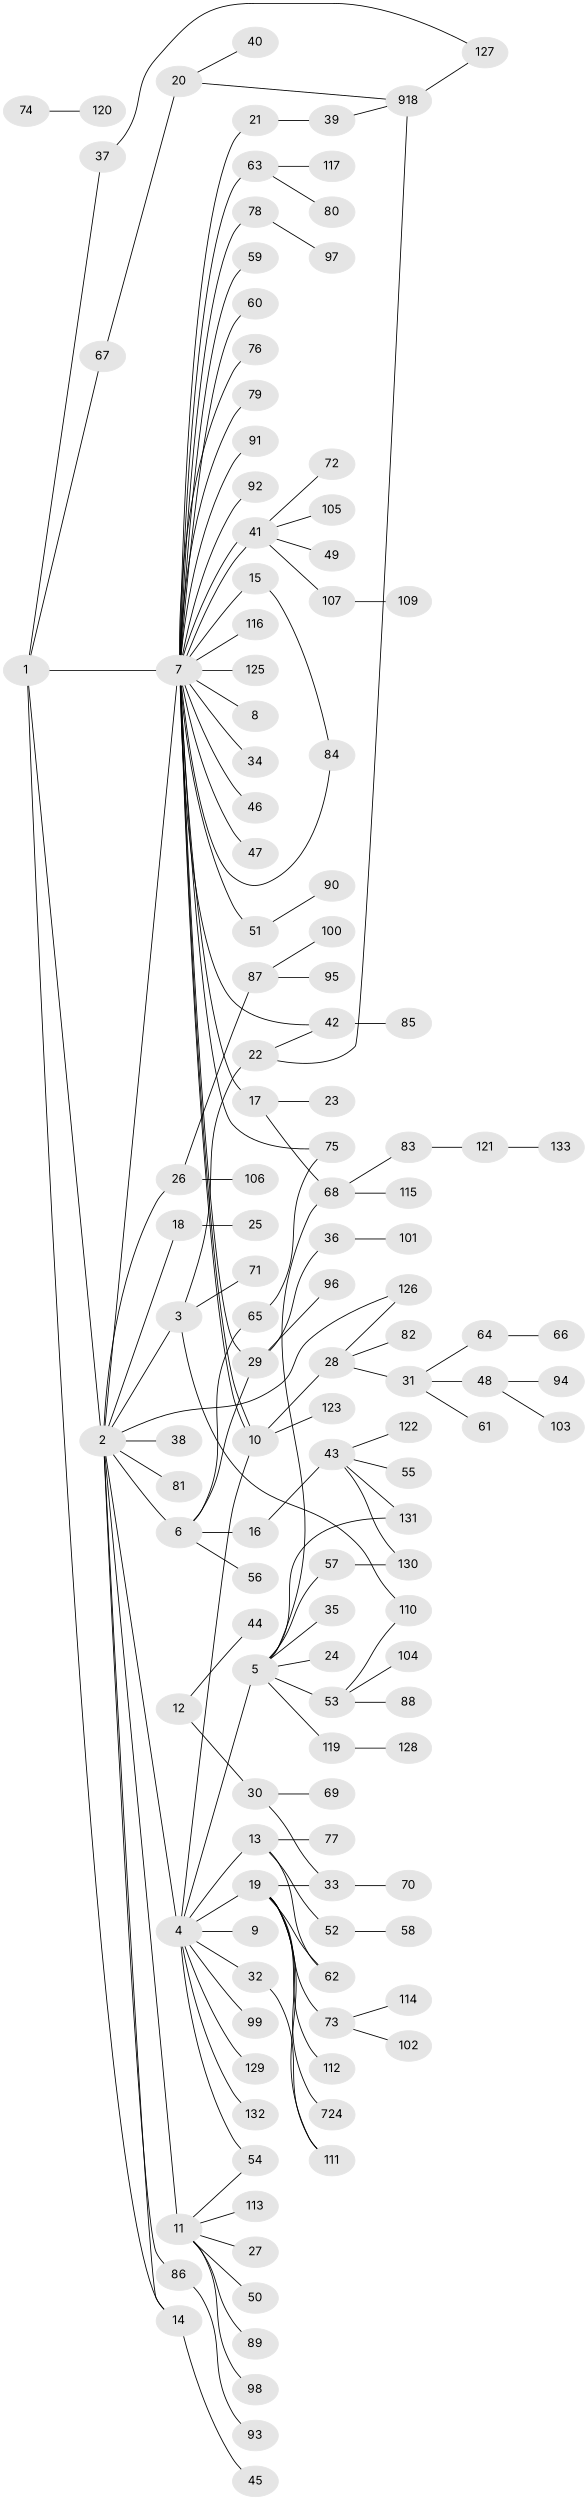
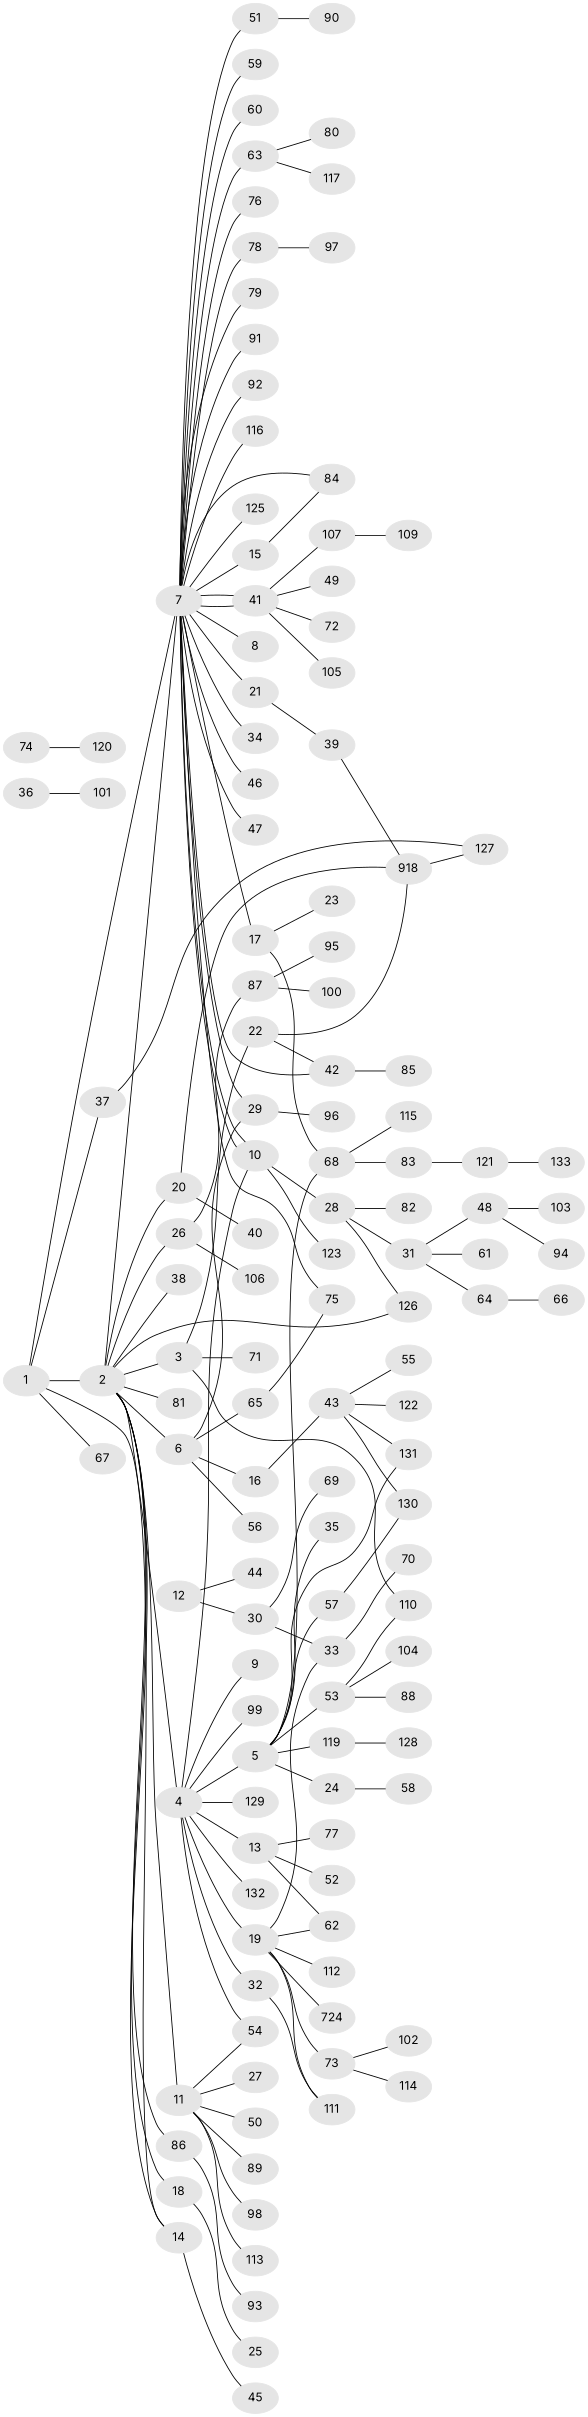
  graph {
    fontname=Inter
    rankdir=LR
    node [color=gray90 fontname=Inter style=filled]
    edge [fontname=Inter]
    1
    2
    7
    14
    37
    67
    3
    4
    6
    11
    18
    20
    26
    38
    81
    86
    126
    10
    29
    8
    15
    17
    21
    34
    41
    42
    46
    47
    51
    59
    60
    63
    75
    76
    78
    79
    91
    92
    116
    125
    84
    45
    127
    22
    71
    110
    5
    9
    13
    19
    32
    54
    99
    129
    132
    16
    56
    65
    27
    50
    89
    98
    113
    12
    30
    44
    25
    40
    n69 [label=918]
    87
    106
    93
    24
    35
    53
    57
    68
    119
    131
    28
    123
    52
    62
    77
    33
    73
    111
    112
    n89 [label=724]
    58
    88
    104
    130
    83
    115
    128
    43
    36
    96
    23
    39
    49
    72
    105
    107
    85
    90
    80
    117
    74
    120
    97
    31
    82
    69
    55
    122
    70
    102
    114
    95
    100
    48
    61
    64
    101
    94
    103
    66
    109
    121
    133
    1 -- 2
    1 -- 7
    1 -- 14
    1 -- 37
    1 -- 67
    2 -- 7
    2 -- 14
    2 -- 3
    2 -- 4
    2 -- 6
    2 -- 11
    2 -- 18
-   67 -- 20
+   2 -- 20
    2 -- 26
    2 -- 38
    2 -- 81
    2 -- 86
    2 -- 126
    7 -- 10
    7 -- 10
    7 -- 29
    7 -- 8
    7 -- 15
    7 -- 17
    7 -- 21
    7 -- 34
    7 -- 41
    7 -- 41
    7 -- 42
    7 -- 46
    7 -- 47
    7 -- 51
    7 -- 59
    7 -- 60
    7 -- 63
    7 -- 75
    7 -- 76
    7 -- 78
    7 -- 79
    7 -- 91
    7 -- 92
    7 -- 116
    7 -- 125
    7 -- 84
    14 -- 45
    37 -- 127
    3 -- 22
    3 -- 71
    3 -- 110
    4 -- 10
    4 -- 5
    4 -- 9
    4 -- 13
    4 -- 19
    4 -- 32
    4 -- 54
    4 -- 99
    4 -- 129
    4 -- 132
    6 -- 29
    6 -- 16
    6 -- 56
    6 -- 65
    11 -- 54
    11 -- 27
    11 -- 50
    11 -- 89
    11 -- 98
    11 -- 113
    18 -- 25
    20 -- 40
    20 -- n69
    26 -- 87
    26 -- 106
    86 -- 93
    10 -- 28
    10 -- 123
-   29 -- 36
    29 -- 96
    15 -- 84
    17 -- 68
    17 -- 23
    21 -- 39
    41 -- 49
    41 -- 72
    41 -- 105
    41 -- 107
    42 -- 85
    51 -- 90
    63 -- 80
    63 -- 117
    78 -- 97
    22 -- 42
    22 -- n69
    5 -- 24
    5 -- 35
    5 -- 53
    5 -- 57
    5 -- 68
    5 -- 119
    5 -- 131
    13 -- 52
    13 -- 62
    13 -- 77
    19 -- 62
    19 -- 33
    19 -- 73
    19 -- 111
    19 -- 112
    19 -- n89
    32 -- 111
    16 -- 43
    65 -- 75
    12 -- 30
    12 -- 44
    30 -- 33
    30 -- 69
    n69 -- 127
    87 -- 95
    87 -- 100
-   52 -- 58
+   24 -- 58
    53 -- 110
    53 -- 88
    53 -- 104
    57 -- 130
    68 -- 83
    68 -- 115
    119 -- 128
    28 -- 126
    28 -- 31
    28 -- 82
    33 -- 70
    73 -- 102
    73 -- 114
    83 -- 121
    43 -- 131
    43 -- 130
    43 -- 55
    43 -- 122
    36 -- 101
    39 -- n69
    107 -- 109
    74 -- 120
    31 -- 48
    31 -- 61
    31 -- 64
    48 -- 94
    48 -- 103
    64 -- 66
    121 -- 133
  }
